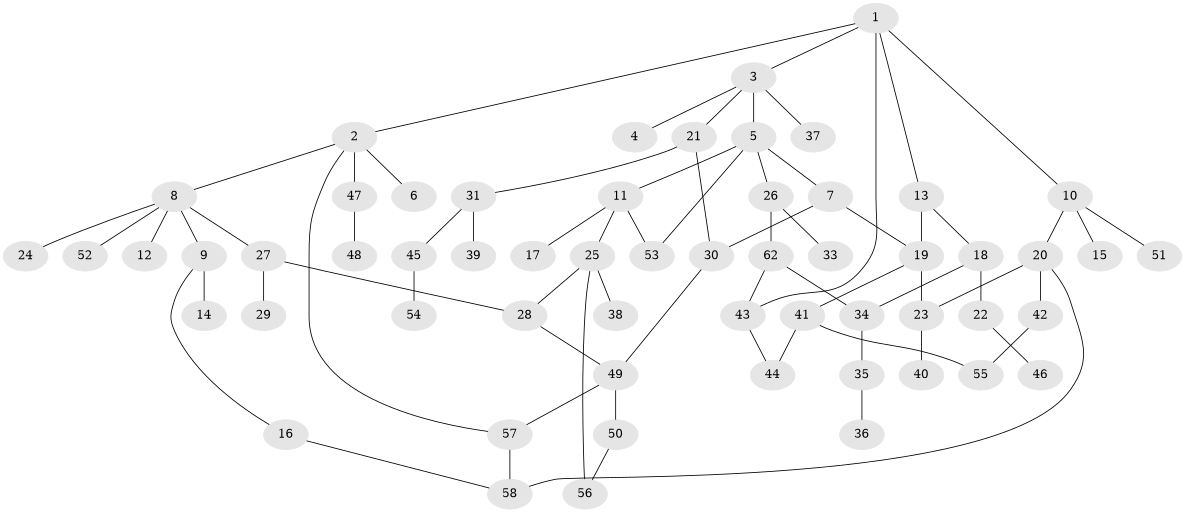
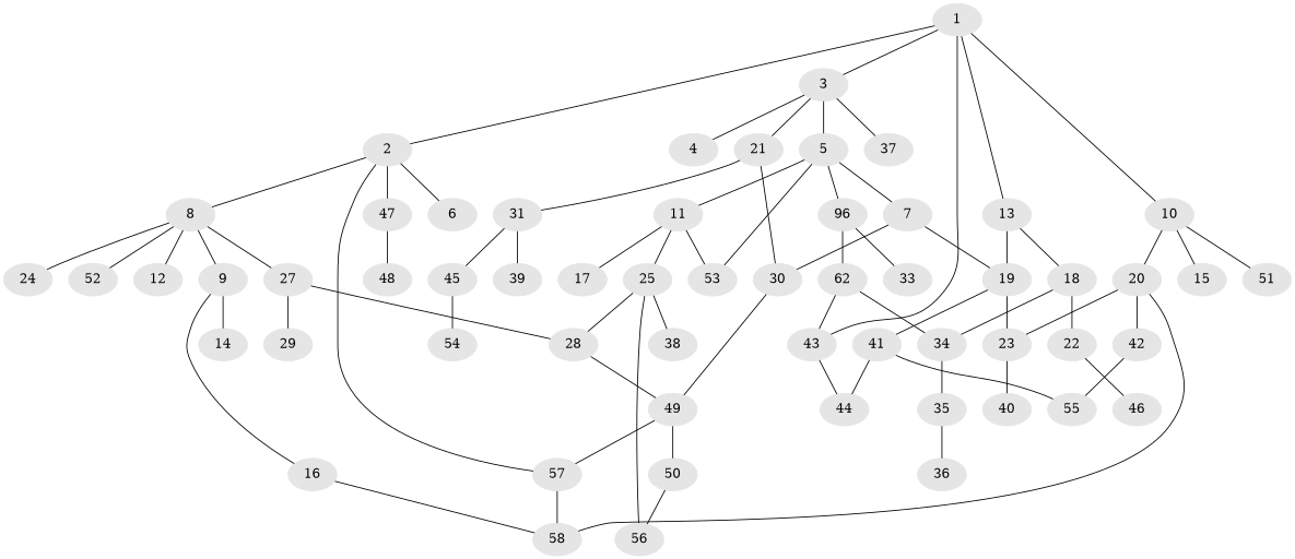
  graph {
    node [color=gray90 style=filled]
    1
    2
    3
    10
    13
    43
    6
    8
    47
    57
    4
    5
    21
    37
    15
    20
    51
    19
    18
    44
    9
    12
    24
    27
    52
    48
    58
    7
    11
-   26
+   26 [label=96]
    53
    30
    31
    17
    25
    n36 [label=62]
    33
    23
    41
    49
    14
    16
    28
    29
    42
    38
    56
    22
    34
    46
    35
    40
    55
    39
    45
    50
    54
    36
    1 -- 2
    1 -- 3
    1 -- 10
    1 -- 13
    1 -- 43
    2 -- 6
    2 -- 8
    2 -- 47
    2 -- 57
    3 -- 4
    3 -- 5
    3 -- 21
    3 -- 37
    10 -- 15
    10 -- 20
    10 -- 51
    13 -- 19
    13 -- 18
    43 -- 44
    8 -- 9
    8 -- 12
    8 -- 24
    8 -- 27
    8 -- 52
    47 -- 48
    57 -- 58
    5 -- 7
    5 -- 11
    5 -- 26
    5 -- 53
    21 -- 30
    21 -- 31
    20 -- 58
    20 -- 23
    20 -- 42
    19 -- 23
    19 -- 41
    18 -- 22
    18 -- 34
    9 -- 14
    9 -- 16
    27 -- 28
    27 -- 29
    7 -- 19
    7 -- 30
    11 -- 53
    11 -- 17
    11 -- 25
    26 -- n36
    26 -- 33
    30 -- 49
    31 -- 39
    31 -- 45
    25 -- 28
    25 -- 38
    25 -- 56
    n36 -- 43
    n36 -- 34
    23 -- 40
    41 -- 44
    41 -- 55
    49 -- 57
    49 -- 50
    16 -- 58
    28 -- 49
    42 -- 55
    22 -- 46
    34 -- 35
    35 -- 36
    45 -- 54
    50 -- 56
  }
